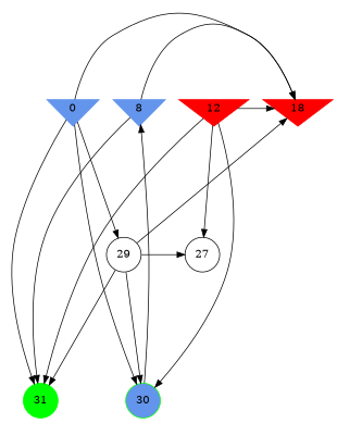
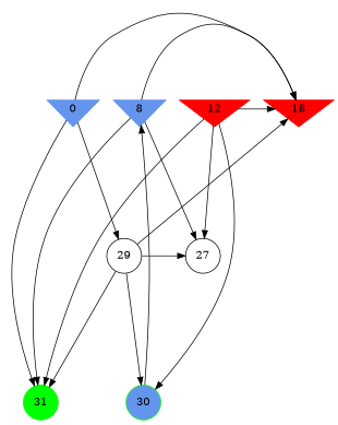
  digraph {
    ranksep=2.0
    node [color=cornflowerblue shape=invtriangle style=filled]
    0
    8
    12 [color=red]
    18 [color=red]
    27 [color=black shape=circle style=""]
    29 [color=black shape=circle style=""]
    30 [color=green fillcolor=cornflowerblue shape=circle]
    31 [color=green shape=circle]
    subgraph sub_1 {
      rank=same
      0
      8
      12
      18
    }
    subgraph sub_2 {
      rank=same
      27
      29
    }
    subgraph sub_3 {
      rank=same
      30
      31
    }
    0 -> 18
    0 -> 29
-   0 -> 30
    0 -> 31
    8 -> 18
+   8 -> 27
    8 -> 31
    12 -> 18
    12 -> 27
    12 -> 30
    12 -> 31
    29 -> 18
    29 -> 27
    29 -> 30
    29 -> 31
    30 -> 8
  }
